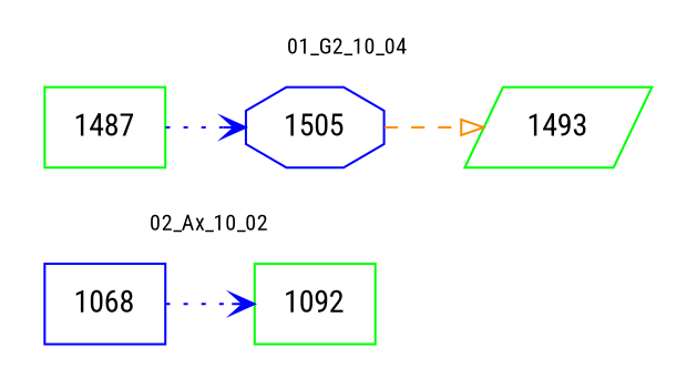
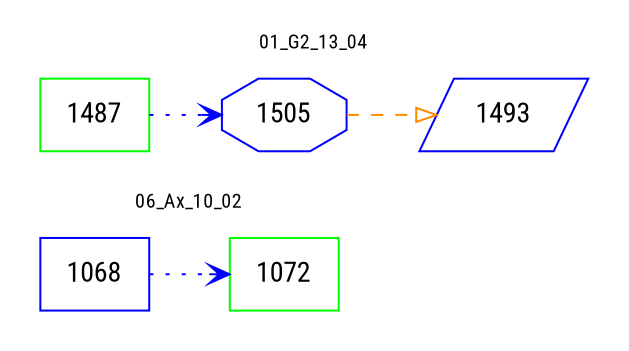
  digraph {
    fontname="Roboto Condensed"
    rankdir=LR
    node [color=green fontname="Roboto Condensed" shape=box]
    edge [arrowhead=vee color=blue fontname="Roboto Condensed" style=dotted]
    n1 [color=blue label=1068]
-   n2 [label=1092]
+   n2 [label=1072]
    n3 [label=1487]
    n4 [color=blue label=1505 shape=octagon]
-   n5 [label=1493 shape=parallelogram]
+   n5 [color=blue label=1493 shape=parallelogram]
    subgraph cluster_1 {
      color=white
      fontsize=10
-     label="02_Ax_10_02"
+     label="06_Ax_10_02"
      n1
      n2
    }
    subgraph cluster_2 {
      color=white
      fontsize=10
-     label="01_G2_10_04"
+     label="01_G2_13_04"
      n3
      n4
      n5
    }
    n1 -> n2
    n3 -> n4
    n4 -> n5 [arrowhead=onormal color=darkorange style=dashed]
  }
